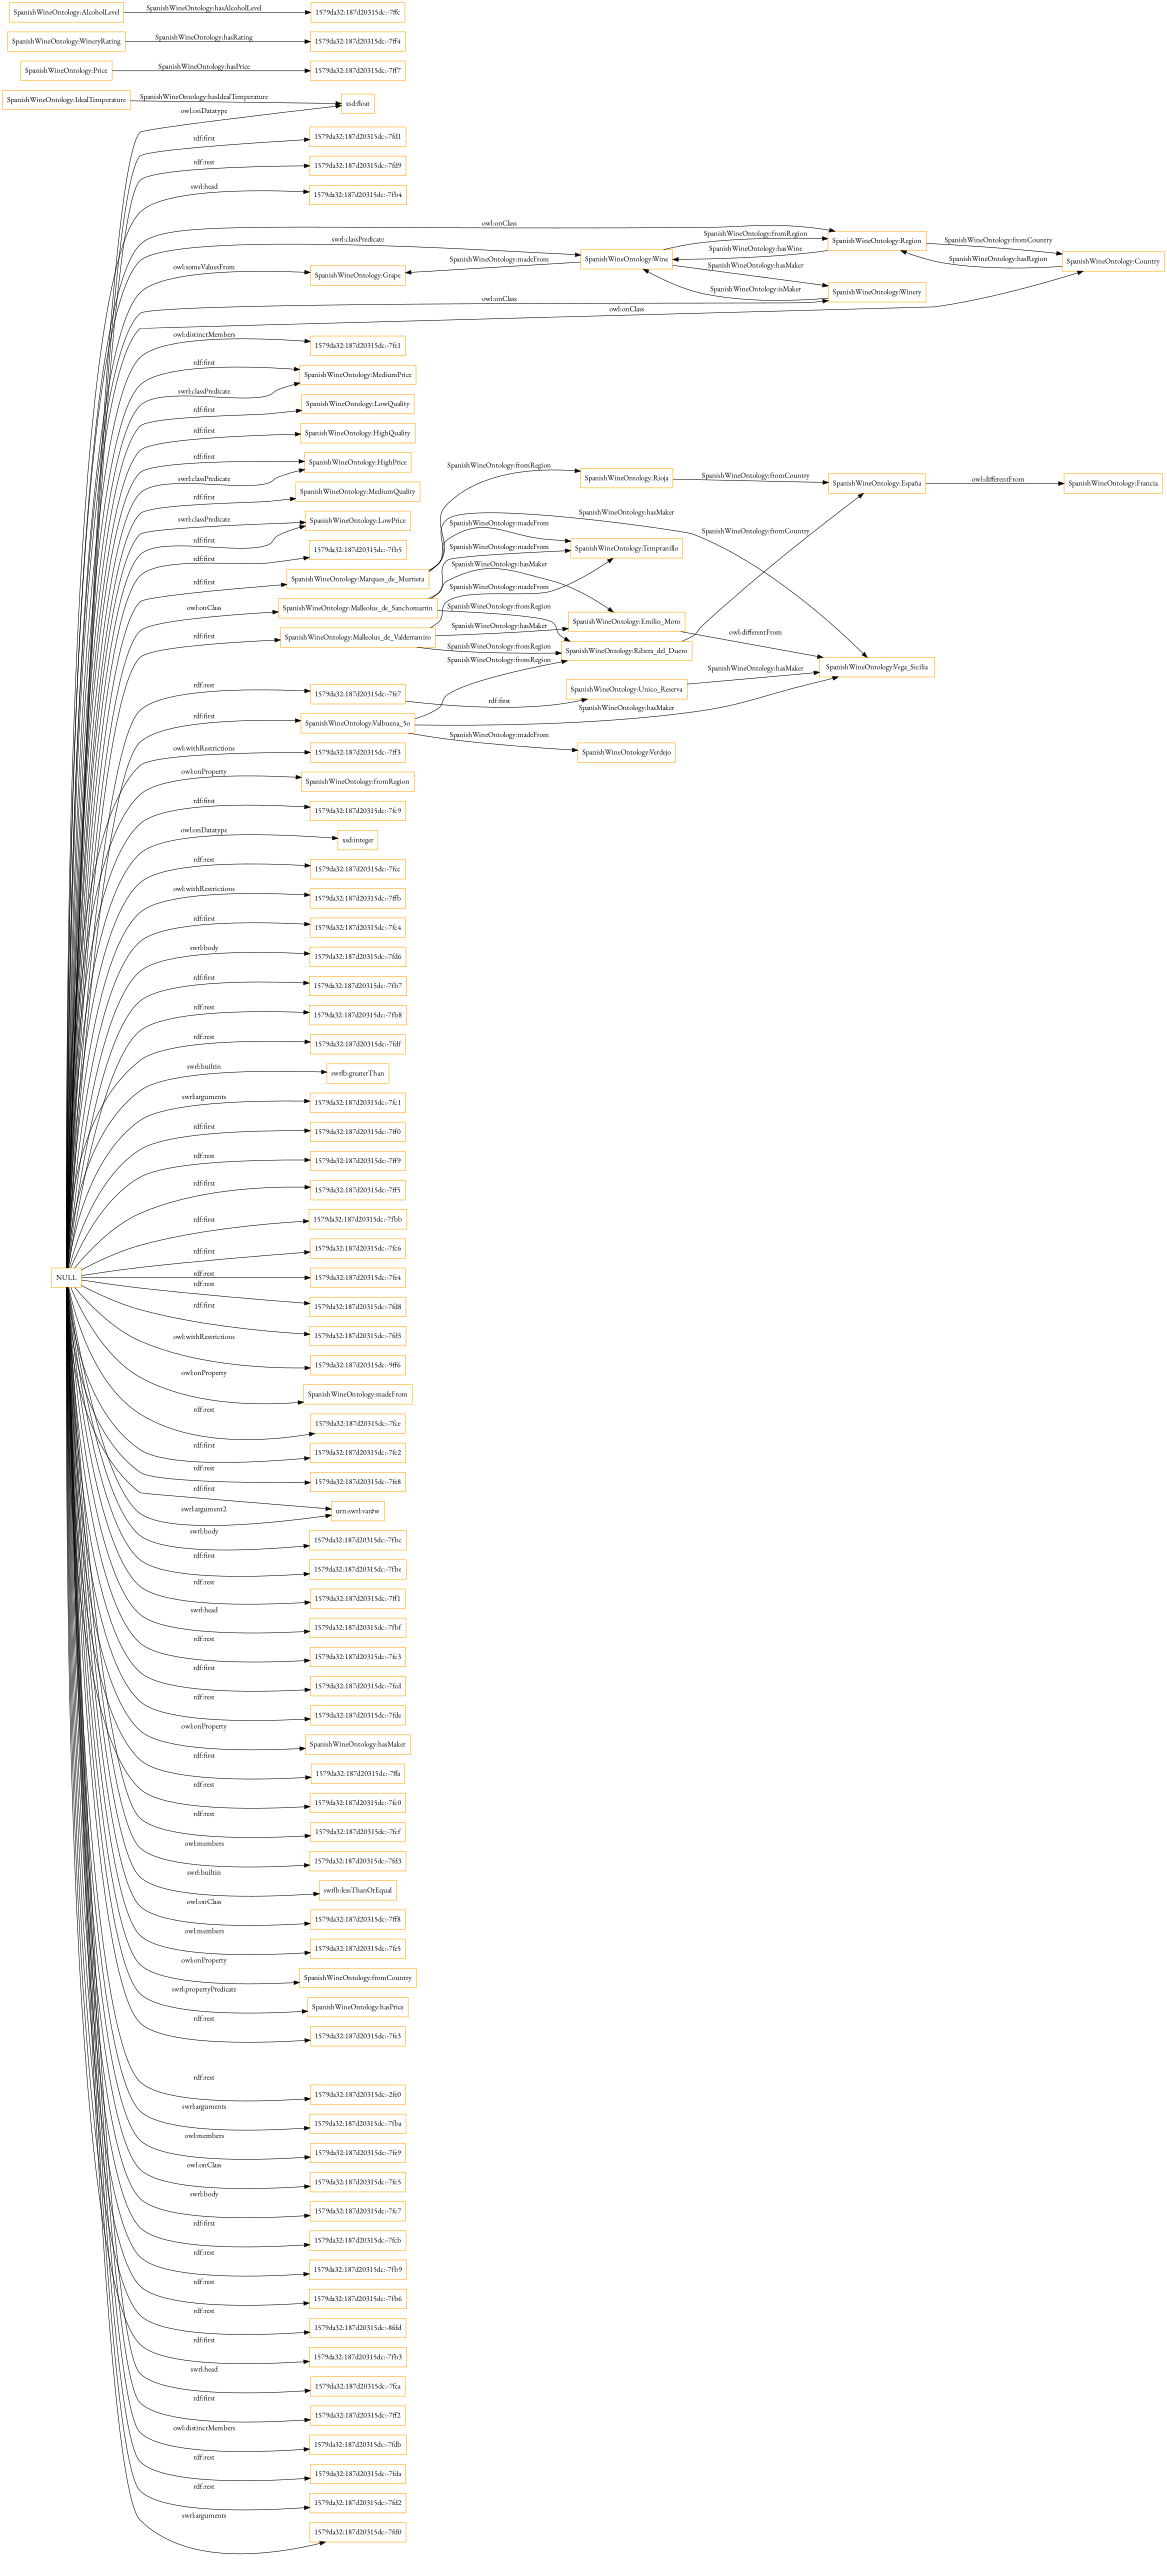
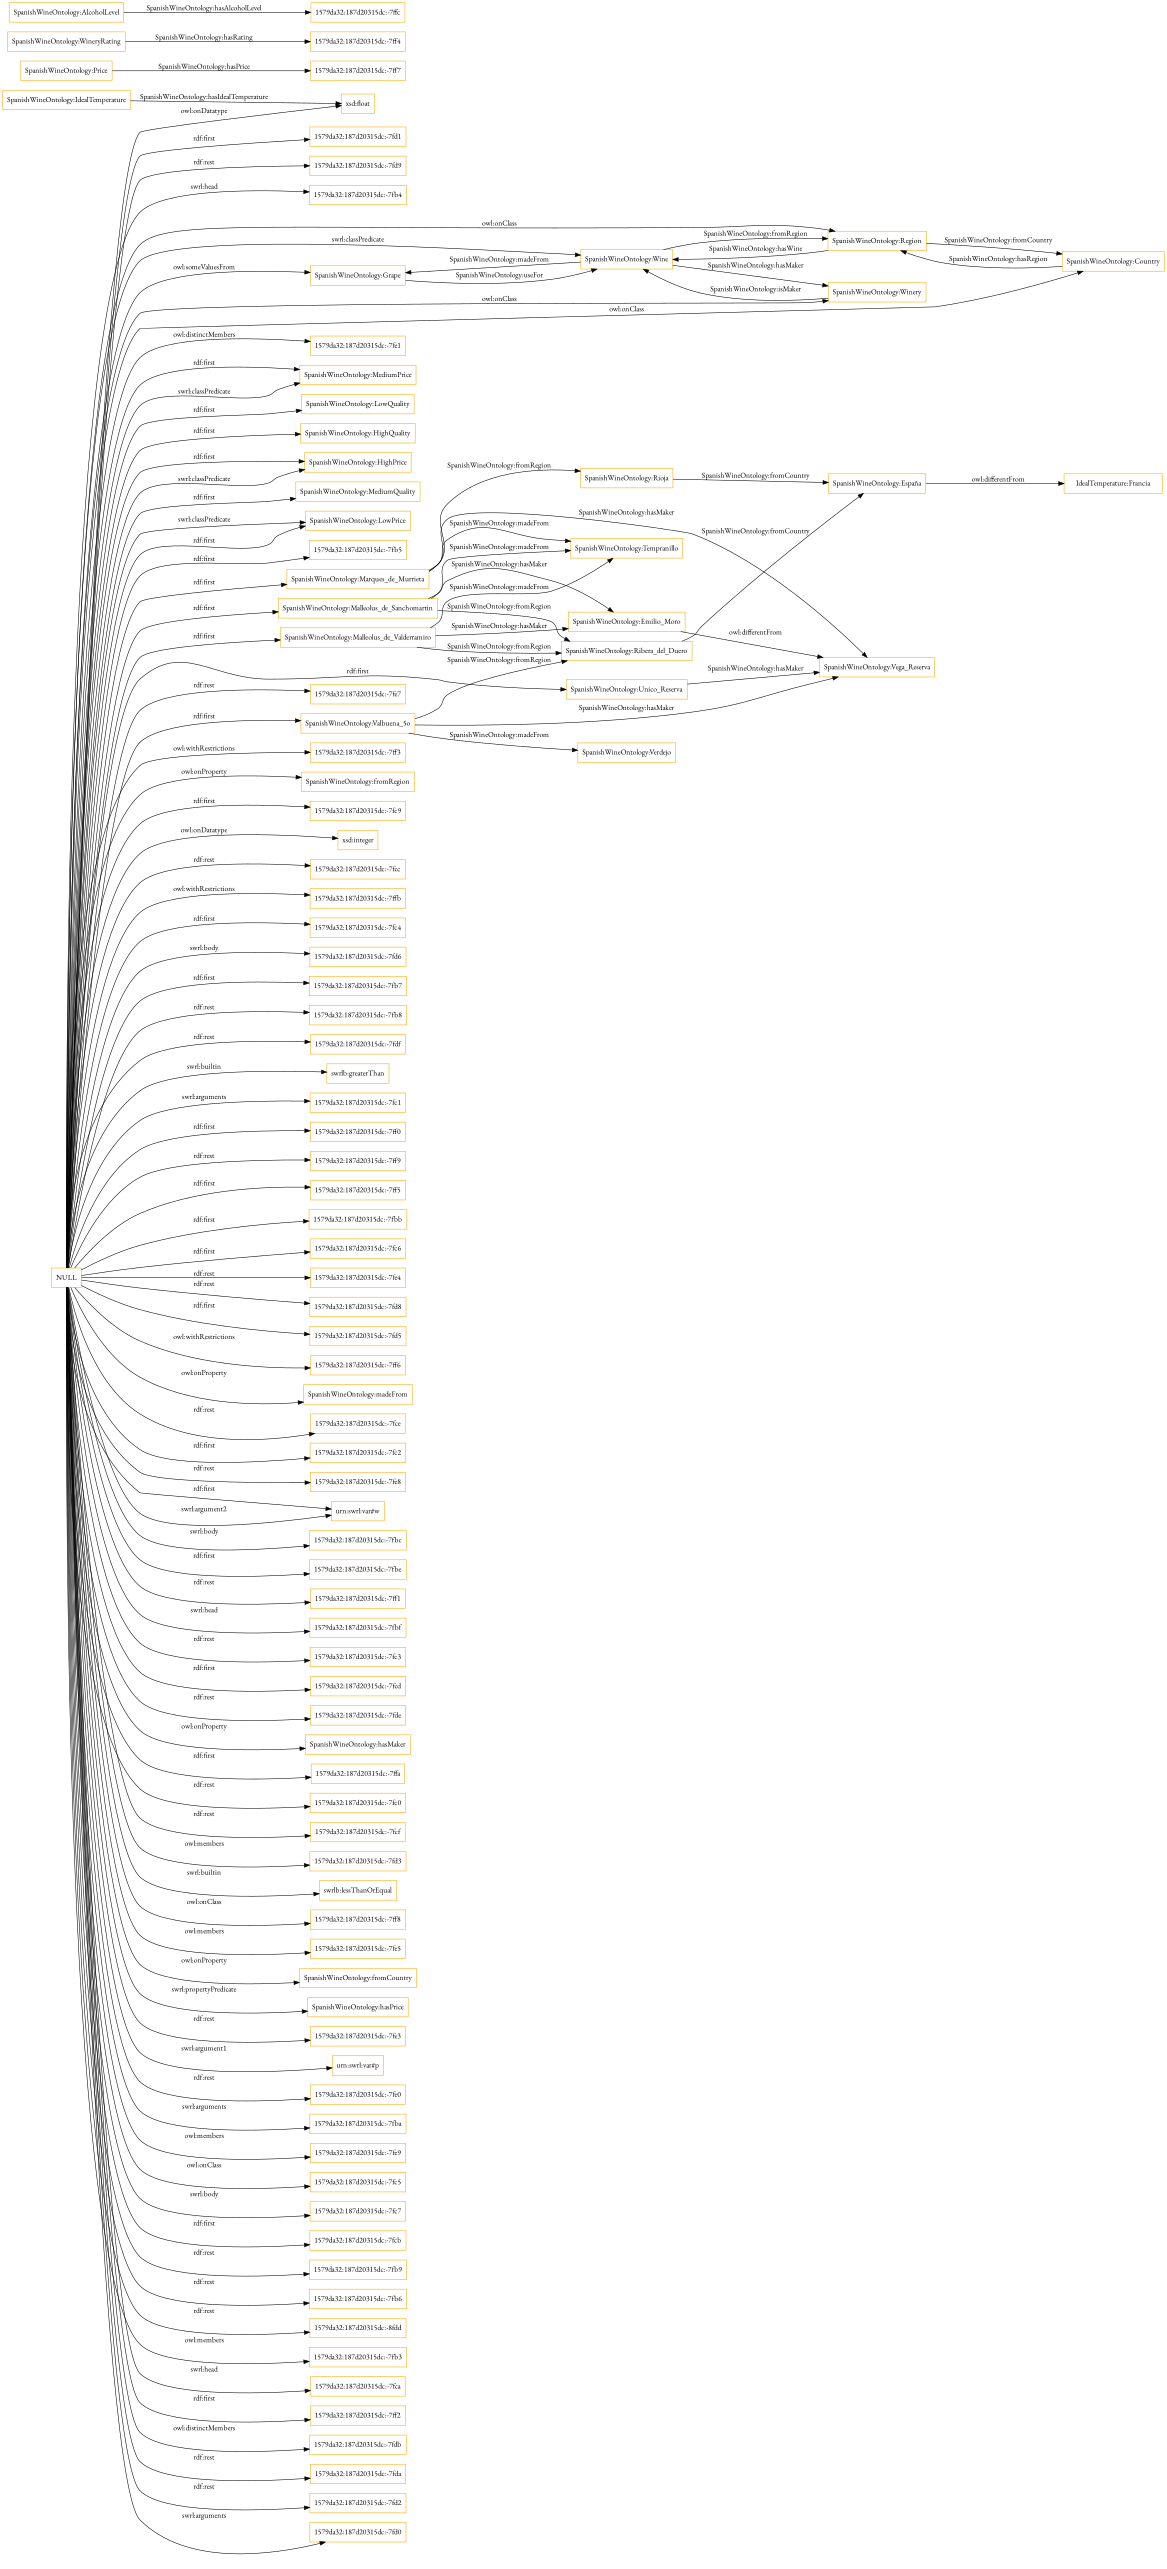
  digraph {
    fontname="EB Garamond"
    rankdir=LR
    node [color=orange fontname="EB Garamond" shape=rectangle]
    edge [fontname="EB Garamond"]
    "SpanishWineOntology:Grape"
    "SpanishWineOntology:Wine"
    "SpanishWineOntology:Region"
    "SpanishWineOntology:Winery"
    "SpanishWineOntology:Price"
    "1579da32:187d20315dc:-7ff7"
    "SpanishWineOntology:IdealTemperature"
    "xsd:float"
    "SpanishWineOntology:WineryRating"
    "1579da32:187d20315dc:-7ff4"
    "SpanishWineOntology:Country"
    "SpanishWineOntology:AlcoholLevel"
    "1579da32:187d20315dc:-7ffc"
    NULL
    "SpanishWineOntology:MediumPrice"
    "SpanishWineOntology:LowQuality"
    "SpanishWineOntology:HighQuality"
    "SpanishWineOntology:HighPrice"
    "SpanishWineOntology:MediumQuality"
    "SpanishWineOntology:LowPrice"
    "1579da32:187d20315dc:-7fb5"
    "SpanishWineOntology:Malleolus_de_Sanchomartin"
    "1579da32:187d20315dc:-7ff3"
    "SpanishWineOntology:fromRegion"
    "1579da32:187d20315dc:-7fc9"
    "xsd:integer"
    "1579da32:187d20315dc:-7fcc"
    "1579da32:187d20315dc:-7ffb"
    "1579da32:187d20315dc:-7fc4"
    "1579da32:187d20315dc:-7fd6"
    "1579da32:187d20315dc:-7fb7"
    "1579da32:187d20315dc:-7fb8"
    "1579da32:187d20315dc:-7fdf"
    "swrlb:greaterThan"
    "1579da32:187d20315dc:-7fc1"
    "1579da32:187d20315dc:-7ff0"
    "1579da32:187d20315dc:-7ff9"
    "1579da32:187d20315dc:-7ff5"
    "1579da32:187d20315dc:-7fbb"
    "1579da32:187d20315dc:-7fe7"
    "1579da32:187d20315dc:-7fc6"
    "1579da32:187d20315dc:-7fe4"
    "1579da32:187d20315dc:-7fd8"
    "1579da32:187d20315dc:-7fd5"
-   "1579da32:187d20315dc:-7ff6" [label="1579da32:187d20315dc:-9ff6"]
+   "1579da32:187d20315dc:-7ff6"
    "SpanishWineOntology:madeFrom"
    "1579da32:187d20315dc:-7fce"
    "1579da32:187d20315dc:-7fc2"
    "1579da32:187d20315dc:-7fe8"
    "urn:swrl:var#w"
    "1579da32:187d20315dc:-7fbc"
    "1579da32:187d20315dc:-7fbe"
    "1579da32:187d20315dc:-7ff1"
    "SpanishWineOntology:Marques_de_Murrieta"
    "1579da32:187d20315dc:-7fbf"
    "1579da32:187d20315dc:-7fc3"
    "1579da32:187d20315dc:-7fcd"
    "1579da32:187d20315dc:-7fde"
    "SpanishWineOntology:hasMaker"
    "1579da32:187d20315dc:-7ffa"
    "1579da32:187d20315dc:-7fc0"
    "1579da32:187d20315dc:-7fcf"
    "SpanishWineOntology:Malleolus_de_Valderramiro"
    "1579da32:187d20315dc:-7fd3"
    "swrlb:lessThanOrEqual"
    "1579da32:187d20315dc:-7ff8"
    "1579da32:187d20315dc:-7fe5"
    "SpanishWineOntology:fromCountry"
    "SpanishWineOntology:hasPrice"
    "1579da32:187d20315dc:-7fe3"
-   "1579da32:187d20315dc:-7fe0" [label="1579da32:187d20315dc:-2fe0"]
+   "urn:swrl:var#p"
+   "1579da32:187d20315dc:-7fe0"
    "1579da32:187d20315dc:-7fba"
    "1579da32:187d20315dc:-7fe9"
    "SpanishWineOntology:Unico_Reserva"
    "1579da32:187d20315dc:-7fc5"
    "1579da32:187d20315dc:-7fc7"
    "1579da32:187d20315dc:-7fcb"
    "1579da32:187d20315dc:-7fb9"
    "1579da32:187d20315dc:-7fb6"
    n81 [label="1579da32:187d20315dc:-8fdd"]
    "1579da32:187d20315dc:-7fb3"
    "1579da32:187d20315dc:-7fca"
    "1579da32:187d20315dc:-7ff2"
    "1579da32:187d20315dc:-7fdb"
    "1579da32:187d20315dc:-7fda"
    "1579da32:187d20315dc:-7fd2"
    "1579da32:187d20315dc:-7fd0"
    "1579da32:187d20315dc:-7fd1"
    "1579da32:187d20315dc:-7fd9"
    "SpanishWineOntology:Valbuena_5o"
    "1579da32:187d20315dc:-7fb4"
    "1579da32:187d20315dc:-7fe1"
    "SpanishWineOntology:Tempranillo"
    "SpanishWineOntology:Emilio_Moro"
    "SpanishWineOntology:Ribera_del_Duero"
-   "SpanishWineOntology:Vega_Sicilia"
+   "SpanishWineOntology:Vega_Sicilia" [label="SpanishWineOntology:Vega_Reserva"]
    "SpanishWineOntology:Rioja"
    "SpanishWineOntology:Verdejo"
    "SpanishWineOntology:España"
-   "SpanishWineOntology:Francia"
+   "SpanishWineOntology:Francia" [label="IdealTemperature:Francia"]
+   "SpanishWineOntology:Grape" -> "SpanishWineOntology:Wine" [label="SpanishWineOntology:useFor"]
    "SpanishWineOntology:Wine" -> "SpanishWineOntology:Grape" [label="SpanishWineOntology:madeFrom"]
    "SpanishWineOntology:Wine" -> "SpanishWineOntology:Region" [label="SpanishWineOntology:fromRegion"]
    "SpanishWineOntology:Wine" -> "SpanishWineOntology:Winery" [label="SpanishWineOntology:hasMaker"]
    "SpanishWineOntology:Region" -> "SpanishWineOntology:Wine" [label="SpanishWineOntology:hasWine"]
    "SpanishWineOntology:Region" -> "SpanishWineOntology:Country" [label="SpanishWineOntology:fromCountry"]
    "SpanishWineOntology:Winery" -> "SpanishWineOntology:Wine" [label="SpanishWineOntology:isMaker"]
    "SpanishWineOntology:Price" -> "1579da32:187d20315dc:-7ff7" [label="SpanishWineOntology:hasPrice"]
    "SpanishWineOntology:IdealTemperature" -> "xsd:float" [label="SpanishWineOntology:hasIdealTemperature"]
    "SpanishWineOntology:WineryRating" -> "1579da32:187d20315dc:-7ff4" [label="SpanishWineOntology:hasRating"]
    "SpanishWineOntology:Country" -> "SpanishWineOntology:Region" [label="SpanishWineOntology:hasRegion"]
    "SpanishWineOntology:AlcoholLevel" -> "1579da32:187d20315dc:-7ffc" [label="SpanishWineOntology:hasAlcoholLevel"]
    NULL -> "SpanishWineOntology:Grape" [label="owl:someValuesFrom"]
    NULL -> "SpanishWineOntology:Wine" [label="swrl:classPredicate"]
    NULL -> "SpanishWineOntology:Region" [label="owl:onClass"]
    NULL -> "SpanishWineOntology:Winery" [label="owl:onClass"]
    NULL -> "xsd:float" [label="owl:onDatatype"]
    NULL -> "SpanishWineOntology:Country" [label="owl:onClass"]
    NULL -> "SpanishWineOntology:MediumPrice" [label="rdf:first"]
    NULL -> "SpanishWineOntology:MediumPrice" [label="swrl:classPredicate"]
    NULL -> "SpanishWineOntology:LowQuality" [label="rdf:first"]
    NULL -> "SpanishWineOntology:HighQuality" [label="rdf:first"]
    NULL -> "SpanishWineOntology:HighPrice" [label="rdf:first"]
    NULL -> "SpanishWineOntology:HighPrice" [label="swrl:classPredicate"]
    NULL -> "SpanishWineOntology:MediumQuality" [label="rdf:first"]
    NULL -> "SpanishWineOntology:LowPrice" [label="swrl:classPredicate"]
    NULL -> "SpanishWineOntology:LowPrice" [label="rdf:first"]
    NULL -> "1579da32:187d20315dc:-7fb5" [label="rdf:first"]
-   NULL -> "SpanishWineOntology:Malleolus_de_Sanchomartin" [label="owl:onClass"]
+   NULL -> "SpanishWineOntology:Malleolus_de_Sanchomartin" [label="rdf:first"]
    NULL -> "1579da32:187d20315dc:-7ff3" [label="owl:withRestrictions"]
    NULL -> "SpanishWineOntology:fromRegion" [label="owl:onProperty"]
    NULL -> "1579da32:187d20315dc:-7fc9" [label="rdf:first"]
    NULL -> "xsd:integer" [label="owl:onDatatype"]
    NULL -> "1579da32:187d20315dc:-7fcc" [label="rdf:rest"]
    NULL -> "1579da32:187d20315dc:-7ffb" [label="owl:withRestrictions"]
    NULL -> "1579da32:187d20315dc:-7fc4" [label="rdf:first"]
    NULL -> "1579da32:187d20315dc:-7fd6" [label="swrl:body"]
    NULL -> "1579da32:187d20315dc:-7fb7" [label="rdf:first"]
    NULL -> "1579da32:187d20315dc:-7fb8" [label="rdf:rest"]
    NULL -> "1579da32:187d20315dc:-7fdf" [label="rdf:rest"]
    NULL -> "swrlb:greaterThan" [label="swrl:builtin"]
    NULL -> "1579da32:187d20315dc:-7fc1" [label="swrl:arguments"]
    NULL -> "1579da32:187d20315dc:-7ff0" [label="rdf:first"]
    NULL -> "1579da32:187d20315dc:-7ff9" [label="rdf:rest"]
    NULL -> "1579da32:187d20315dc:-7ff5" [label="rdf:first"]
    NULL -> "1579da32:187d20315dc:-7fbb" [label="rdf:first"]
    NULL -> "1579da32:187d20315dc:-7fe7" [label="rdf:rest"]
    NULL -> "1579da32:187d20315dc:-7fc6" [label="rdf:first"]
    NULL -> "1579da32:187d20315dc:-7fe4" [label="rdf:rest"]
    NULL -> "1579da32:187d20315dc:-7fd8" [label="rdf:rest"]
    NULL -> "1579da32:187d20315dc:-7fd5" [label="rdf:first"]
    NULL -> "1579da32:187d20315dc:-7ff6" [label="owl:withRestrictions"]
    NULL -> "SpanishWineOntology:madeFrom" [label="owl:onProperty"]
    NULL -> "1579da32:187d20315dc:-7fce" [label="rdf:rest"]
    NULL -> "1579da32:187d20315dc:-7fc2" [label="rdf:first"]
    NULL -> "1579da32:187d20315dc:-7fe8" [label="rdf:rest"]
    NULL -> "urn:swrl:var#w" [label="rdf:first"]
    NULL -> "urn:swrl:var#w" [label="swrl:argument2"]
    NULL -> "1579da32:187d20315dc:-7fbc" [label="swrl:body"]
    NULL -> "1579da32:187d20315dc:-7fbe" [label="rdf:first"]
    NULL -> "1579da32:187d20315dc:-7ff1" [label="rdf:rest"]
    NULL -> "SpanishWineOntology:Marques_de_Murrieta" [label="rdf:first"]
    NULL -> "1579da32:187d20315dc:-7fbf" [label="swrl:head"]
    NULL -> "1579da32:187d20315dc:-7fc3" [label="rdf:rest"]
    NULL -> "1579da32:187d20315dc:-7fcd" [label="rdf:first"]
    NULL -> "1579da32:187d20315dc:-7fde" [label="rdf:rest"]
    NULL -> "SpanishWineOntology:hasMaker" [label="owl:onProperty"]
    NULL -> "1579da32:187d20315dc:-7ffa" [label="rdf:first"]
    NULL -> "1579da32:187d20315dc:-7fc0" [label="rdf:rest"]
    NULL -> "1579da32:187d20315dc:-7fcf" [label="rdf:rest"]
    NULL -> "SpanishWineOntology:Malleolus_de_Valderramiro" [label="rdf:first"]
    NULL -> "1579da32:187d20315dc:-7fd3" [label="owl:members"]
    NULL -> "swrlb:lessThanOrEqual" [label="swrl:builtin"]
    NULL -> "1579da32:187d20315dc:-7ff8" [label="owl:onClass"]
    NULL -> "1579da32:187d20315dc:-7fe5" [label="owl:members"]
    NULL -> "SpanishWineOntology:fromCountry" [label="owl:onProperty"]
    NULL -> "SpanishWineOntology:hasPrice" [label="swrl:propertyPredicate"]
    NULL -> "1579da32:187d20315dc:-7fe3" [label="rdf:rest"]
+   NULL -> "urn:swrl:var#p" [label="swrl:argument1"]
    NULL -> "1579da32:187d20315dc:-7fe0" [label="rdf:rest"]
    NULL -> "1579da32:187d20315dc:-7fba" [label="swrl:arguments"]
    NULL -> "1579da32:187d20315dc:-7fe9" [label="owl:members"]
-   "1579da32:187d20315dc:-7fe7" -> "SpanishWineOntology:Unico_Reserva" [label="rdf:first"]
+   NULL -> "SpanishWineOntology:Unico_Reserva" [label="rdf:first"]
    NULL -> "1579da32:187d20315dc:-7fc5" [label="owl:onClass"]
    NULL -> "1579da32:187d20315dc:-7fc7" [label="swrl:body"]
    NULL -> "1579da32:187d20315dc:-7fcb" [label="rdf:first"]
    NULL -> "1579da32:187d20315dc:-7fb9" [label="rdf:rest"]
    NULL -> "1579da32:187d20315dc:-7fb6" [label="rdf:rest"]
    NULL -> n81 [label="rdf:rest"]
-   NULL -> "1579da32:187d20315dc:-7fb3" [label="rdf:first"]
+   NULL -> "1579da32:187d20315dc:-7fb3" [label="owl:members"]
    NULL -> "1579da32:187d20315dc:-7fca" [label="swrl:head"]
    NULL -> "1579da32:187d20315dc:-7ff2" [label="rdf:first"]
    NULL -> "1579da32:187d20315dc:-7fdb" [label="owl:distinctMembers"]
    NULL -> "1579da32:187d20315dc:-7fda" [label="rdf:rest"]
    NULL -> "1579da32:187d20315dc:-7fd2" [label="rdf:rest"]
    NULL -> "1579da32:187d20315dc:-7fd0" [label="swrl:arguments"]
    NULL -> "1579da32:187d20315dc:-7fd1" [label="rdf:first"]
    NULL -> "1579da32:187d20315dc:-7fd9" [label="rdf:rest"]
    NULL -> "SpanishWineOntology:Valbuena_5o" [label="rdf:first"]
    NULL -> "1579da32:187d20315dc:-7fb4" [label="swrl:head"]
    NULL -> "1579da32:187d20315dc:-7fe1" [label="owl:distinctMembers"]
    "SpanishWineOntology:Malleolus_de_Sanchomartin" -> "SpanishWineOntology:Tempranillo" [label="SpanishWineOntology:madeFrom"]
    "SpanishWineOntology:Malleolus_de_Sanchomartin" -> "SpanishWineOntology:Emilio_Moro" [label="SpanishWineOntology:hasMaker"]
    "SpanishWineOntology:Malleolus_de_Sanchomartin" -> "SpanishWineOntology:Ribera_del_Duero" [label="SpanishWineOntology:fromRegion"]
    "SpanishWineOntology:Marques_de_Murrieta" -> "SpanishWineOntology:Tempranillo" [label="SpanishWineOntology:madeFrom"]
    "SpanishWineOntology:Marques_de_Murrieta" -> "SpanishWineOntology:Vega_Sicilia" [label="SpanishWineOntology:hasMaker"]
    "SpanishWineOntology:Marques_de_Murrieta" -> "SpanishWineOntology:Rioja" [label="SpanishWineOntology:fromRegion"]
    "SpanishWineOntology:Malleolus_de_Valderramiro" -> "SpanishWineOntology:Tempranillo" [label="SpanishWineOntology:madeFrom"]
    "SpanishWineOntology:Malleolus_de_Valderramiro" -> "SpanishWineOntology:Emilio_Moro" [label="SpanishWineOntology:hasMaker"]
    "SpanishWineOntology:Malleolus_de_Valderramiro" -> "SpanishWineOntology:Ribera_del_Duero" [label="SpanishWineOntology:fromRegion"]
    "SpanishWineOntology:Unico_Reserva" -> "SpanishWineOntology:Vega_Sicilia" [label="SpanishWineOntology:hasMaker"]
    "SpanishWineOntology:Valbuena_5o" -> "SpanishWineOntology:Ribera_del_Duero" [label="SpanishWineOntology:fromRegion"]
    "SpanishWineOntology:Valbuena_5o" -> "SpanishWineOntology:Vega_Sicilia" [label="SpanishWineOntology:hasMaker"]
    "SpanishWineOntology:Valbuena_5o" -> "SpanishWineOntology:Verdejo" [label="SpanishWineOntology:madeFrom"]
    "SpanishWineOntology:Emilio_Moro" -> "SpanishWineOntology:Vega_Sicilia" [label="owl:differentFrom"]
    "SpanishWineOntology:Ribera_del_Duero" -> "SpanishWineOntology:España" [label="SpanishWineOntology:fromCountry"]
    "SpanishWineOntology:Rioja" -> "SpanishWineOntology:España" [label="SpanishWineOntology:fromCountry"]
    "SpanishWineOntology:España" -> "SpanishWineOntology:Francia" [label="owl:differentFrom"]
  }
